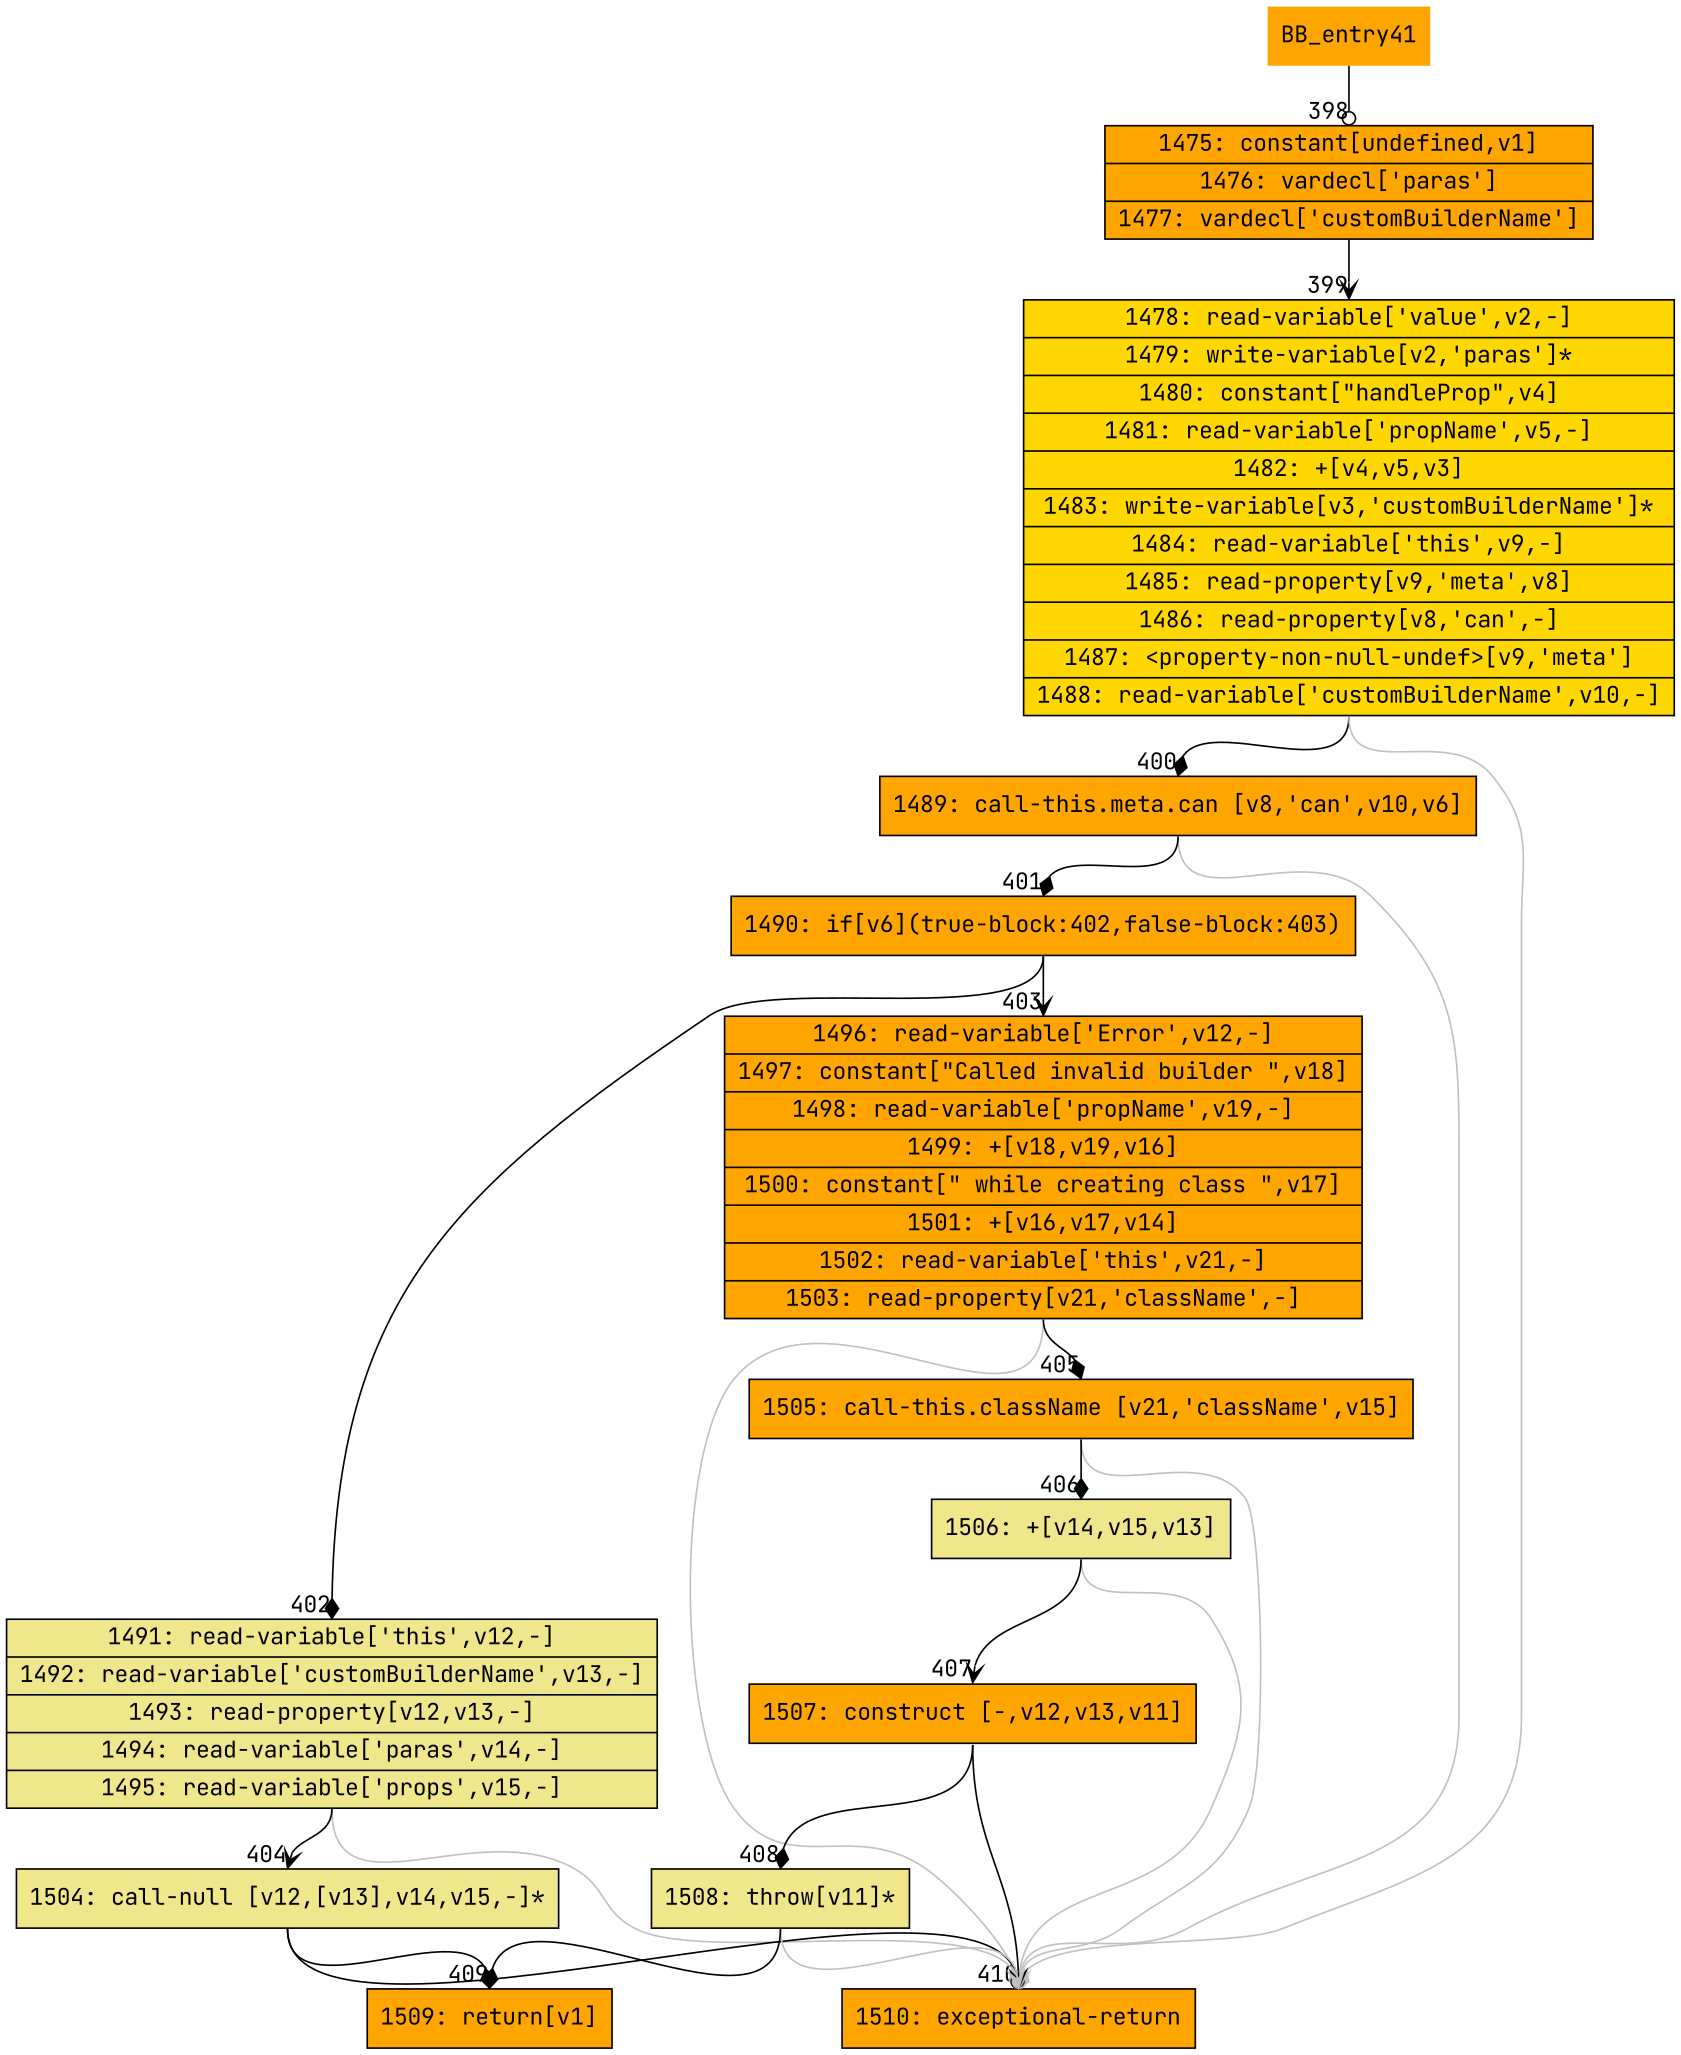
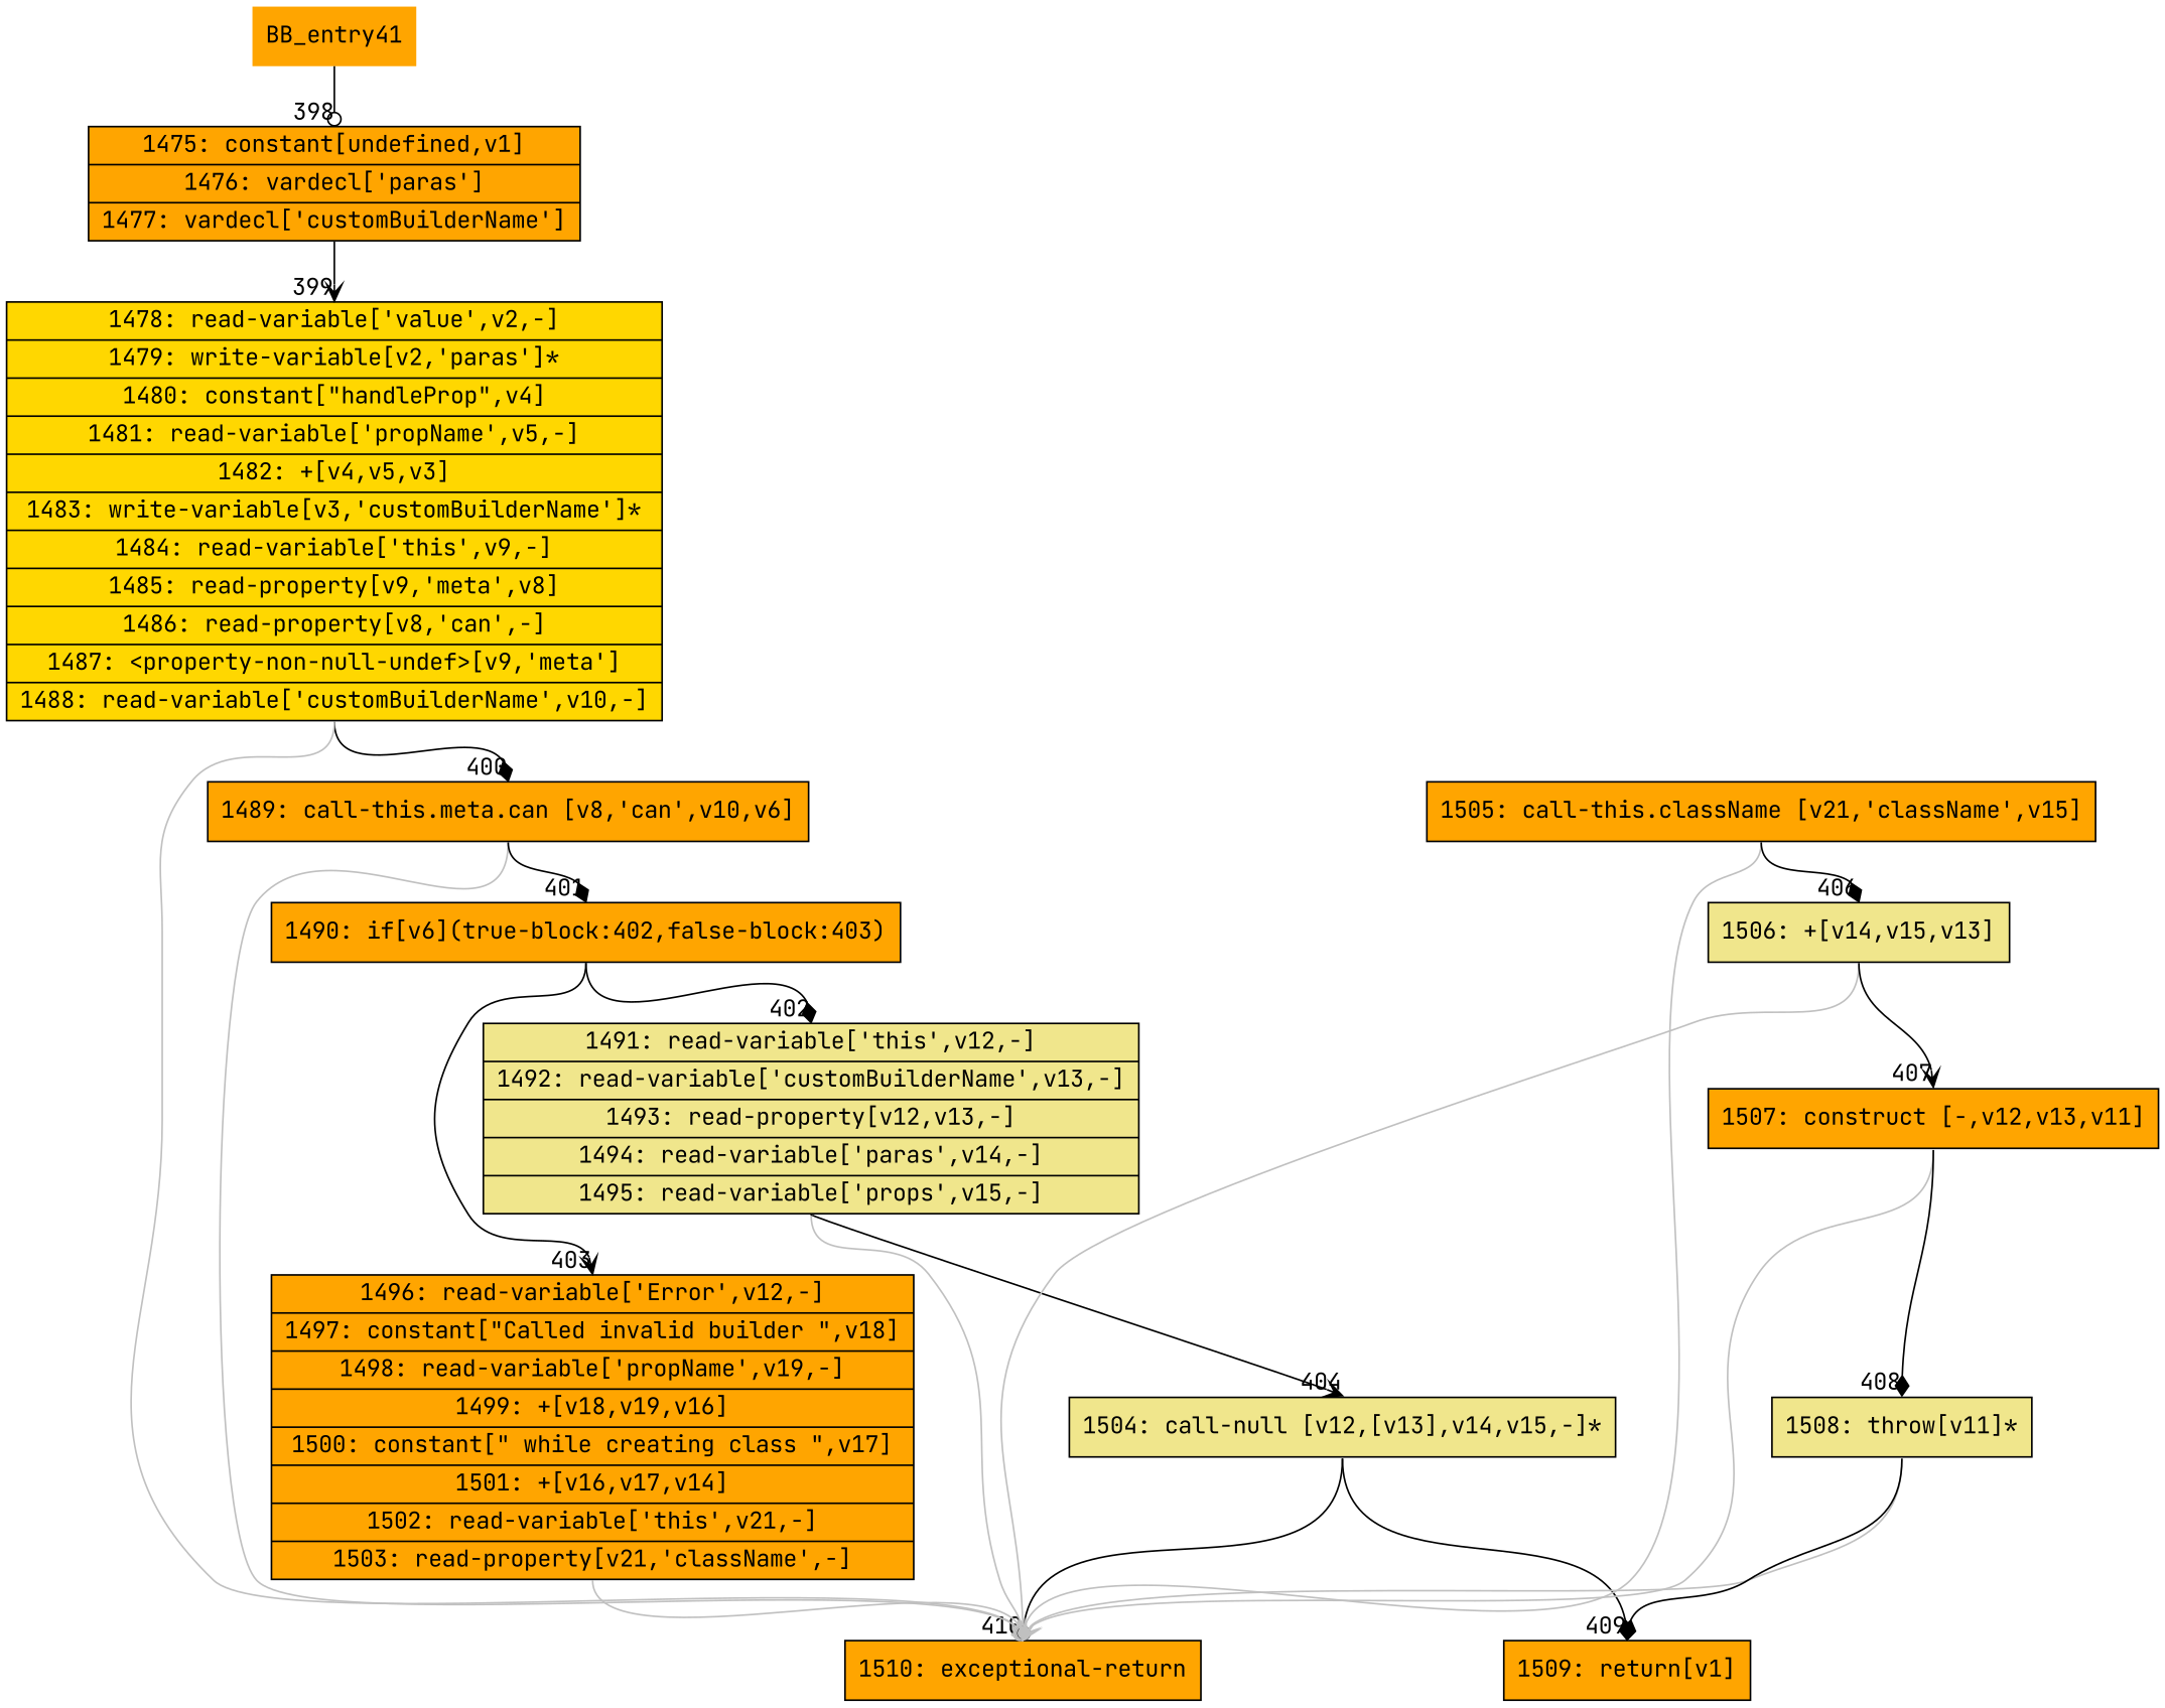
  digraph {
    fontname="JetBrains Mono"
    rankdir=TD
    node [fillcolor=orange fontname="JetBrains Mono" shape=record style=filled]
    edge [arrowhead=diamond fontname="JetBrains Mono" headport=n tailport=s]
    n1 [label=BB_entry41 shape=none]
    n2 [label="{1475: constant[undefined,v1]|1476: vardecl['paras']|1477: vardecl['customBuilderName']}"]
    n3 [fillcolor=gold label="{1478: read-variable['value',v2,-]|1479: write-variable[v2,'paras']*|1480: constant[\"handleProp\",v4]|1481: read-variable['propName',v5,-]|1482: +[v4,v5,v3]|1483: write-variable[v3,'customBuilderName']*|1484: read-variable['this',v9,-]|1485: read-property[v9,'meta',v8]|1486: read-property[v8,'can',-]|1487: \<property-non-null-undef\>[v9,'meta']|1488: read-variable['customBuilderName',v10,-]}"]
    n4 [label="{1489: call-this.meta.can [v8,'can',v10,v6]}"]
    n5 [label="{1510: exceptional-return}"]
    n6 [label="{1490: if[v6](true-block:402,false-block:403)}"]
    n7 [fillcolor=khaki label="{1491: read-variable['this',v12,-]|1492: read-variable['customBuilderName',v13,-]|1493: read-property[v12,v13,-]|1494: read-variable['paras',v14,-]|1495: read-variable['props',v15,-]}"]
    n8 [label="{1496: read-variable['Error',v12,-]|1497: constant[\"Called invalid builder \",v18]|1498: read-variable['propName',v19,-]|1499: +[v18,v19,v16]|1500: constant[\" while creating class \",v17]|1501: +[v16,v17,v14]|1502: read-variable['this',v21,-]|1503: read-property[v21,'className',-]}"]
    n9 [fillcolor=khaki label="{1504: call-null [v12,[v13],v14,v15,-]*}"]
    n10 [label="{1505: call-this.className [v21,'className',v15]}"]
    n11 [label="{1509: return[v1]}"]
    n12 [fillcolor=khaki label="{1506: +[v14,v15,v13]}"]
    n13 [label="{1507: construct [-,v12,v13,v11]}"]
    n14 [fillcolor=khaki label="{1508: throw[v11]*}"]
    n1 -> n2 [arrowhead=odot headlabel="    398"]
    n2 -> n3 [arrowhead=vee headlabel="      399"]
    n3 -> n4 [headlabel="      400"]
    n3 -> n5 [color=gray headlabel="      410"]
    n4 -> n5 [arrowhead=odot color=gray]
    n4 -> n6 [headlabel="      401"]
    n6 -> n7 [headlabel="      402"]
    n6 -> n8 [arrowhead=vee headlabel="      403"]
    n7 -> n5 [color=gray]
    n7 -> n9 [arrowhead=vee headlabel="      404"]
    n8 -> n5 [arrowhead=odot color=gray]
-   n8 -> n10 [headlabel="      405"]
    n9 -> n5 [arrowhead=odot color=black]
    n9 -> n11 [headlabel="      409"]
    n10 -> n5 [arrowhead=vee color=gray]
    n10 -> n12 [headlabel="      406"]
    n12 -> n5 [arrowhead=odot color=gray]
    n12 -> n13 [arrowhead=vee headlabel="      407"]
-   n13 -> n5 [arrowhead=vee color=black]
+   n13 -> n5 [arrowhead=vee color=gray]
    n13 -> n14 [headlabel="      408"]
    n14 -> n5 [arrowhead=vee color=gray]
    n14 -> n11
  }
